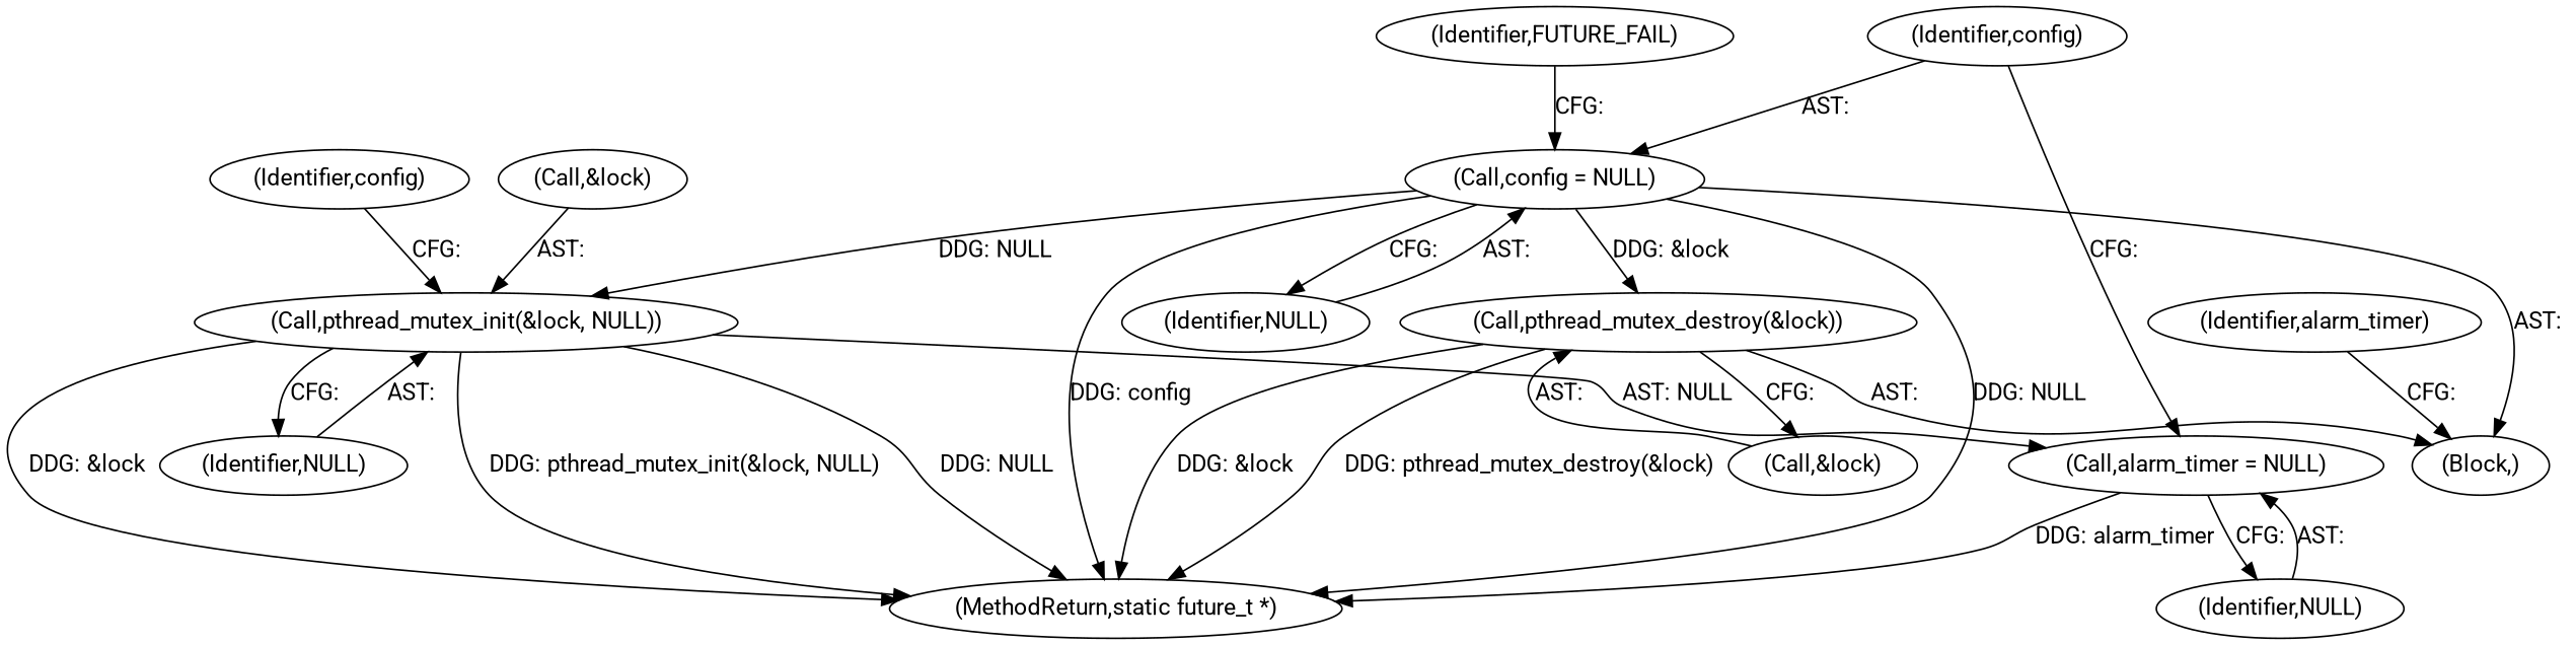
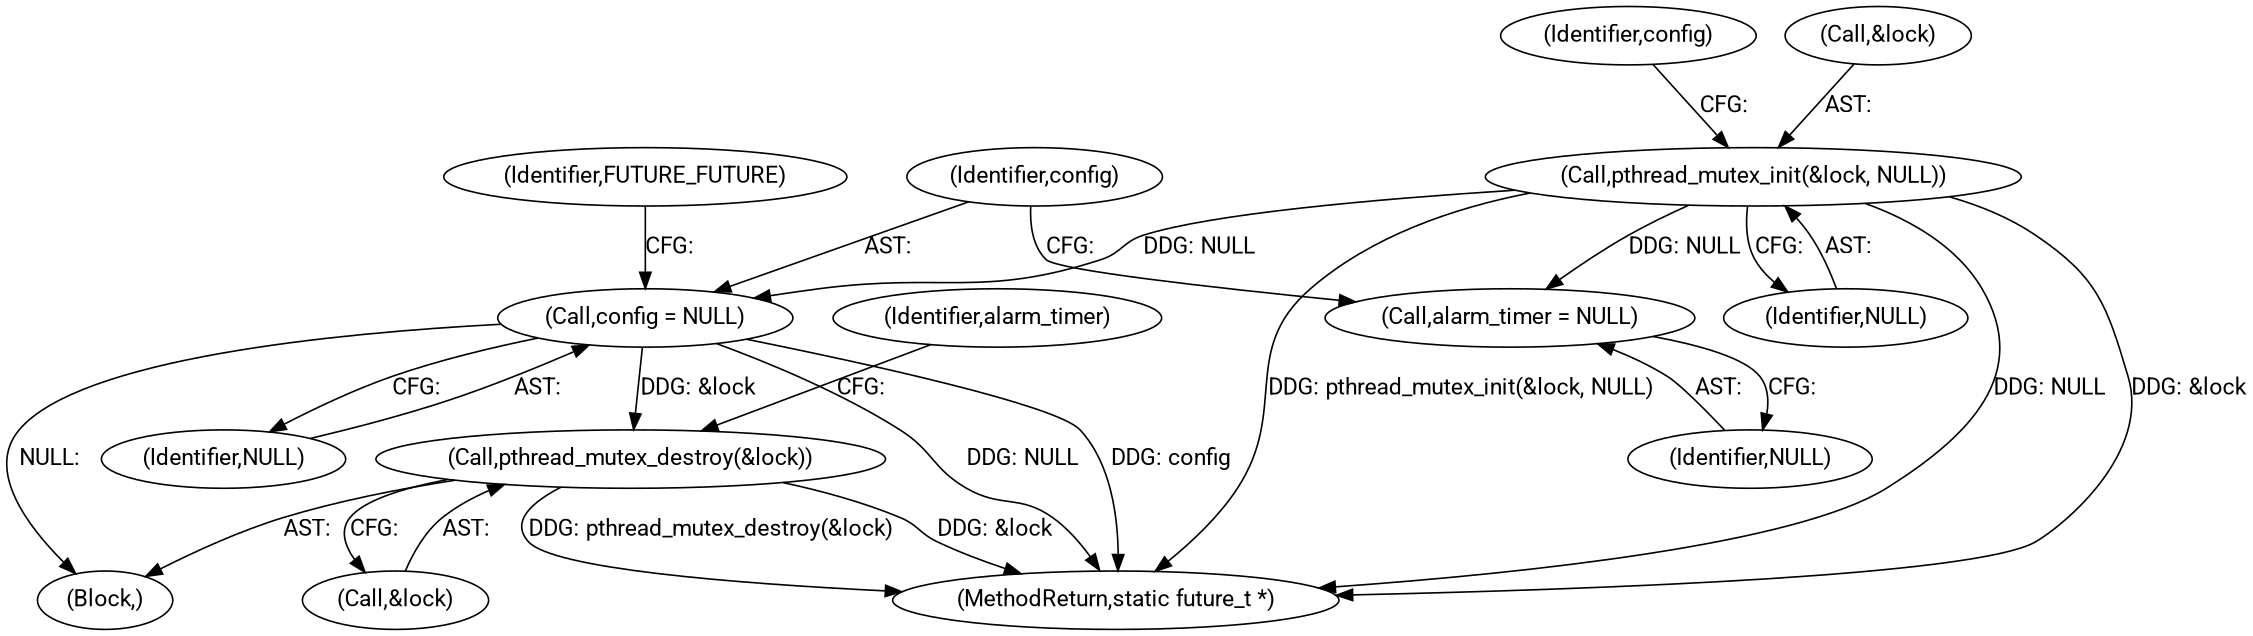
  digraph {
    fontname=Roboto
    node [fontname=Roboto]
    edge [fontname=Roboto]
    n1 [label="(Call,pthread_mutex_init(&lock, NULL))"]
    n2 [label="(Call,alarm_timer = NULL)"]
    n3 [label="(Call,config = NULL)"]
    n4 [label="(MethodReturn,static future_t *)"]
    n5 [label="(Identifier,NULL)"]
    n6 [label="(Call,pthread_mutex_destroy(&lock))"]
    n7 [label="(Block,)"]
    n8 [label="(Call,&lock)"]
    n9 [label="(Identifier,NULL)"]
    n10 [label="(Identifier,NULL)"]
    n11 [label="(Identifier,config)"]
    n12 [label="(Identifier,config)"]
    n13 [label="(Call,&lock)"]
-   n14 [label="(Identifier,FUTURE_FAIL)"]
+   n14 [label="(Identifier,FUTURE_FUTURE)"]
    n15 [label="(Identifier,alarm_timer)"]
-   n1 -> n2 [label="AST: NULL"]
-   n3 -> n1 [label="DDG: NULL"]
+   n1 -> n2 [label="DDG: NULL"]
+   n1 -> n3 [label="DDG: NULL"]
    n1 -> n4 [label="DDG: &lock"]
    n1 -> n4 [label="DDG: pthread_mutex_init(&lock, NULL)"]
    n1 -> n4 [label="DDG: NULL"]
    n1 -> n5 [label="CFG: "]
-   n2 -> n4 [label="DDG: alarm_timer"]
    n2 -> n9 [label="CFG: "]
    n3 -> n4 [label="DDG: NULL"]
    n3 -> n4 [label="DDG: config"]
    n3 -> n6 [label="DDG: &lock"]
-   n3 -> n7 [label="AST: "]
+   n3 -> n7 [label="NULL: "]
    n3 -> n10 [label="CFG: "]
    n5 -> n1 [label="AST: "]
    n6 -> n4 [label="DDG: &lock"]
    n6 -> n4 [label="DDG: pthread_mutex_destroy(&lock)"]
    n6 -> n7 [label="AST: "]
    n6 -> n8 [label="CFG: "]
    n8 -> n6 [label="AST: "]
    n9 -> n2 [label="AST: "]
    n10 -> n3 [label="AST: "]
    n11 -> n1 [label="CFG: "]
    n12 -> n2 [label="CFG: "]
    n12 -> n3 [label="AST: "]
    n13 -> n1 [label="AST: "]
    n14 -> n3 [label="CFG: "]
-   n15 -> n7 [label="CFG: "]
+   n15 -> n6 [label="CFG: "]
  }
